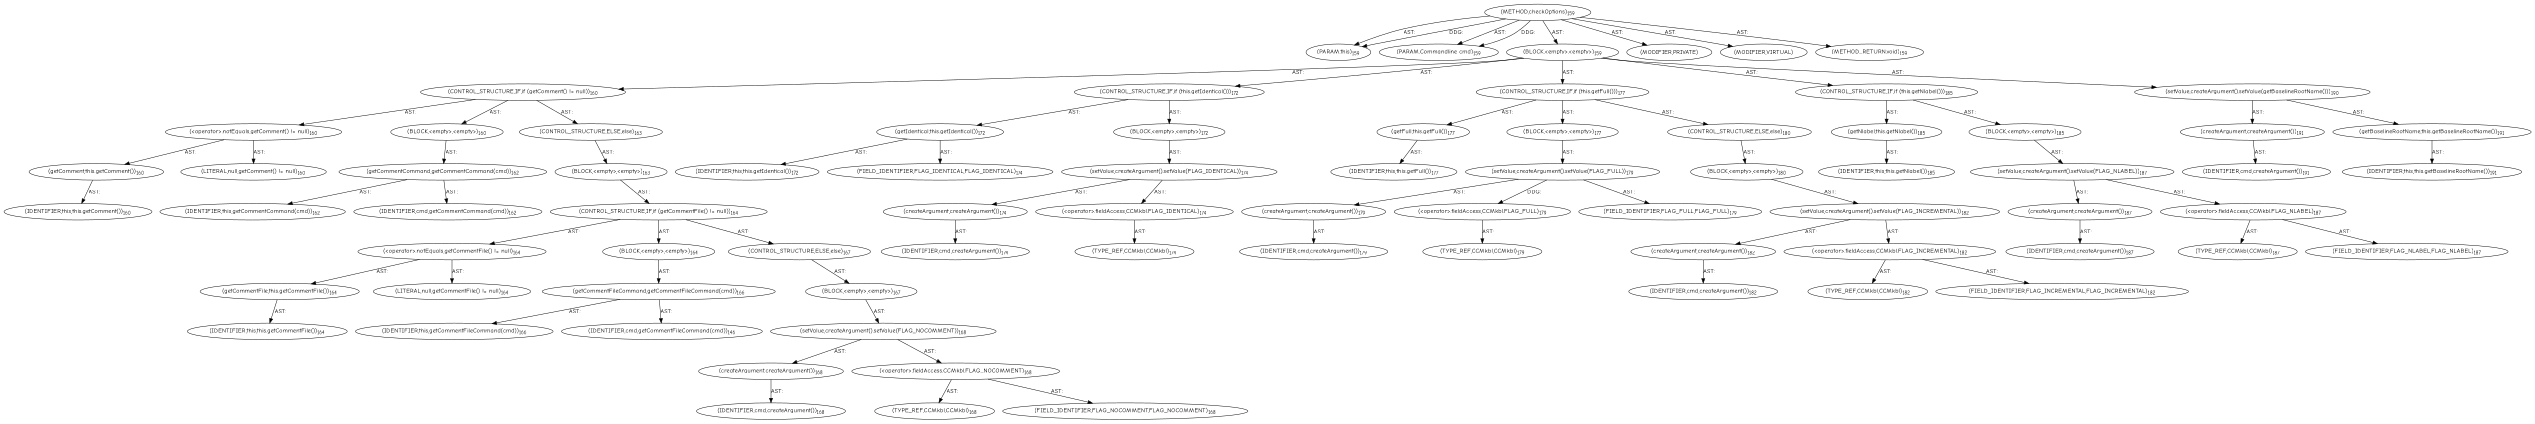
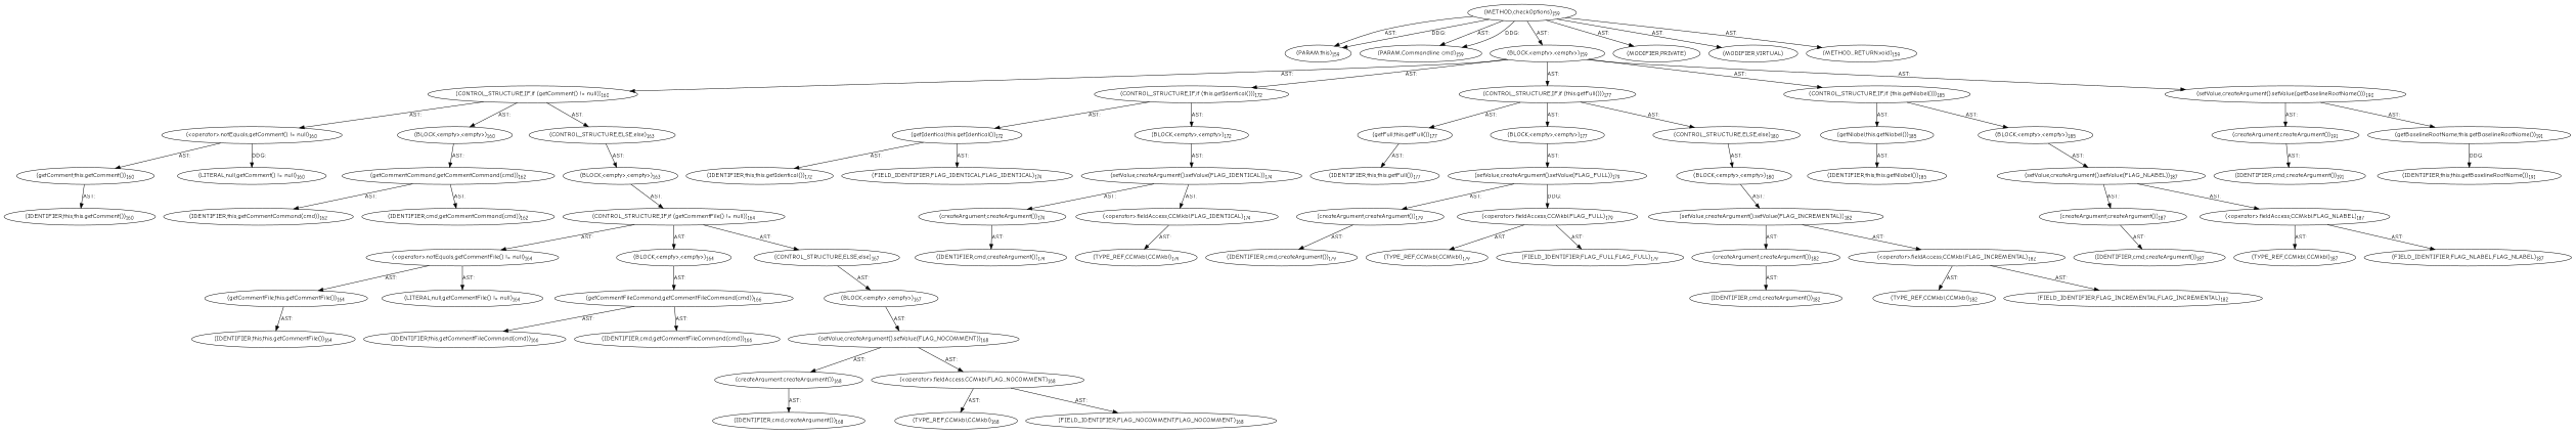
  digraph {
    fontname="Comic Neue"
    node [fontname="Comic Neue"]
    edge [fontname="Comic Neue"]
    n1 [label=<(METHOD,checkOptions)<SUB>159</SUB>>]
    n2 [label=<(PARAM,this)<SUB>159</SUB>>]
    n3 [label=<(PARAM,Commandline cmd)<SUB>159</SUB>>]
    n4 [label=<(BLOCK,&lt;empty&gt;,&lt;empty&gt;)<SUB>159</SUB>>]
    n5 [label=<(MODIFIER,PRIVATE)>]
    n6 [label=<(MODIFIER,VIRTUAL)>]
    n7 [label=<(METHOD_RETURN,void)<SUB>159</SUB>>]
    n8 [label=<(CONTROL_STRUCTURE,IF,if (getComment() != null))<SUB>160</SUB>>]
    n9 [label=<(CONTROL_STRUCTURE,IF,if (this.getIdentical()))<SUB>172</SUB>>]
    n10 [label=<(CONTROL_STRUCTURE,IF,if (this.getFull()))<SUB>177</SUB>>]
    n11 [label=<(CONTROL_STRUCTURE,IF,if (this.getNlabel()))<SUB>185</SUB>>]
    n12 [label=<(setValue,createArgument().setValue(getBaselineRootName()))<SUB>190</SUB>>]
    n13 [label=<(&lt;operator&gt;.notEquals,getComment() != null)<SUB>160</SUB>>]
    n14 [label=<(BLOCK,&lt;empty&gt;,&lt;empty&gt;)<SUB>160</SUB>>]
    n15 [label=<(CONTROL_STRUCTURE,ELSE,else)<SUB>163</SUB>>]
    n16 [label=<(getIdentical,this.getIdentical())<SUB>172</SUB>>]
    n17 [label=<(BLOCK,&lt;empty&gt;,&lt;empty&gt;)<SUB>172</SUB>>]
    n18 [label=<(getFull,this.getFull())<SUB>177</SUB>>]
    n19 [label=<(BLOCK,&lt;empty&gt;,&lt;empty&gt;)<SUB>177</SUB>>]
    n20 [label=<(CONTROL_STRUCTURE,ELSE,else)<SUB>180</SUB>>]
    n21 [label=<(getNlabel,this.getNlabel())<SUB>185</SUB>>]
    n22 [label=<(BLOCK,&lt;empty&gt;,&lt;empty&gt;)<SUB>185</SUB>>]
    n23 [label=<(createArgument,createArgument())<SUB>191</SUB>>]
    n24 [label=<(getBaselineRootName,this.getBaselineRootName())<SUB>191</SUB>>]
    n25 [label=<(getComment,this.getComment())<SUB>160</SUB>>]
    n26 [label=<(LITERAL,null,getComment() != null)<SUB>160</SUB>>]
    n27 [label=<(getCommentCommand,getCommentCommand(cmd))<SUB>162</SUB>>]
    n28 [label=<(BLOCK,&lt;empty&gt;,&lt;empty&gt;)<SUB>163</SUB>>]
    n29 [label=<(IDENTIFIER,this,this.getComment())<SUB>160</SUB>>]
    n30 [label=<(IDENTIFIER,this,getCommentCommand(cmd))<SUB>162</SUB>>]
    n31 [label=<(IDENTIFIER,cmd,getCommentCommand(cmd))<SUB>162</SUB>>]
    n32 [label=<(CONTROL_STRUCTURE,IF,if (getCommentFile() != null))<SUB>164</SUB>>]
    n33 [label=<(&lt;operator&gt;.notEquals,getCommentFile() != null)<SUB>164</SUB>>]
    n34 [label=<(BLOCK,&lt;empty&gt;,&lt;empty&gt;)<SUB>164</SUB>>]
    n35 [label=<(CONTROL_STRUCTURE,ELSE,else)<SUB>167</SUB>>]
    n36 [label=<(getCommentFile,this.getCommentFile())<SUB>164</SUB>>]
    n37 [label=<(LITERAL,null,getCommentFile() != null)<SUB>164</SUB>>]
    n38 [label=<(getCommentFileCommand,getCommentFileCommand(cmd))<SUB>166</SUB>>]
    n39 [label=<(BLOCK,&lt;empty&gt;,&lt;empty&gt;)<SUB>167</SUB>>]
    n40 [label=<(IDENTIFIER,this,this.getCommentFile())<SUB>164</SUB>>]
    n41 [label=<(IDENTIFIER,this,getCommentFileCommand(cmd))<SUB>166</SUB>>]
-   n42 [label=<(IDENTIFIER,cmd,getCommentFileCommand(cmd))<SUB>146</SUB>>]
+   n42 [label=<(IDENTIFIER,cmd,getCommentFileCommand(cmd))<SUB>166</SUB>>]
    n43 [label=<(setValue,createArgument().setValue(FLAG_NOCOMMENT))<SUB>168</SUB>>]
    n44 [label=<(createArgument,createArgument())<SUB>168</SUB>>]
    n45 [label=<(&lt;operator&gt;.fieldAccess,CCMkbl.FLAG_NOCOMMENT)<SUB>168</SUB>>]
    n46 [label=<(IDENTIFIER,cmd,createArgument())<SUB>168</SUB>>]
    n47 [label=<(TYPE_REF,CCMkbl,CCMkbl)<SUB>168</SUB>>]
    n48 [label=<(FIELD_IDENTIFIER,FLAG_NOCOMMENT,FLAG_NOCOMMENT)<SUB>168</SUB>>]
    n49 [label=<(IDENTIFIER,this,this.getIdentical())<SUB>172</SUB>>]
    n50 [label=<(FIELD_IDENTIFIER,FLAG_IDENTICAL,FLAG_IDENTICAL)<SUB>174</SUB>>]
    n51 [label=<(setValue,createArgument().setValue(FLAG_IDENTICAL))<SUB>174</SUB>>]
    n52 [label=<(createArgument,createArgument())<SUB>174</SUB>>]
    n53 [label=<(&lt;operator&gt;.fieldAccess,CCMkbl.FLAG_IDENTICAL)<SUB>174</SUB>>]
    n54 [label=<(IDENTIFIER,cmd,createArgument())<SUB>174</SUB>>]
    n55 [label=<(TYPE_REF,CCMkbl,CCMkbl)<SUB>174</SUB>>]
    n56 [label=<(IDENTIFIER,this,this.getFull())<SUB>177</SUB>>]
    n57 [label=<(setValue,createArgument().setValue(FLAG_FULL))<SUB>179</SUB>>]
    n58 [label=<(BLOCK,&lt;empty&gt;,&lt;empty&gt;)<SUB>180</SUB>>]
    n59 [label=<(createArgument,createArgument())<SUB>179</SUB>>]
    n60 [label=<(&lt;operator&gt;.fieldAccess,CCMkbl.FLAG_FULL)<SUB>179</SUB>>]
    n61 [label=<(IDENTIFIER,cmd,createArgument())<SUB>179</SUB>>]
    n62 [label=<(TYPE_REF,CCMkbl,CCMkbl)<SUB>179</SUB>>]
    n63 [label=<(FIELD_IDENTIFIER,FLAG_FULL,FLAG_FULL)<SUB>179</SUB>>]
    n64 [label=<(setValue,createArgument().setValue(FLAG_INCREMENTAL))<SUB>182</SUB>>]
    n65 [label=<(createArgument,createArgument())<SUB>182</SUB>>]
    n66 [label=<(&lt;operator&gt;.fieldAccess,CCMkbl.FLAG_INCREMENTAL)<SUB>182</SUB>>]
    n67 [label=<(IDENTIFIER,cmd,createArgument())<SUB>182</SUB>>]
    n68 [label=<(TYPE_REF,CCMkbl,CCMkbl)<SUB>182</SUB>>]
    n69 [label=<(FIELD_IDENTIFIER,FLAG_INCREMENTAL,FLAG_INCREMENTAL)<SUB>182</SUB>>]
    n70 [label=<(IDENTIFIER,this,this.getNlabel())<SUB>185</SUB>>]
    n71 [label=<(setValue,createArgument().setValue(FLAG_NLABEL))<SUB>187</SUB>>]
    n72 [label=<(createArgument,createArgument())<SUB>187</SUB>>]
    n73 [label=<(&lt;operator&gt;.fieldAccess,CCMkbl.FLAG_NLABEL)<SUB>187</SUB>>]
    n74 [label=<(IDENTIFIER,cmd,createArgument())<SUB>187</SUB>>]
    n75 [label=<(TYPE_REF,CCMkbl,CCMkbl)<SUB>187</SUB>>]
    n76 [label=<(FIELD_IDENTIFIER,FLAG_NLABEL,FLAG_NLABEL)<SUB>187</SUB>>]
    n77 [label=<(IDENTIFIER,cmd,createArgument())<SUB>191</SUB>>]
    n78 [label=<(IDENTIFIER,this,this.getBaselineRootName())<SUB>191</SUB>>]
    n1 -> n2 [label="AST: "]
    n1 -> n2 [label="DDG: "]
    n1 -> n3 [label="AST: "]
    n1 -> n3 [label="DDG: "]
    n1 -> n4 [label="AST: "]
    n1 -> n5 [label="AST: "]
    n1 -> n6 [label="AST: "]
    n1 -> n7 [label="AST: "]
    n4 -> n8 [label="AST: "]
    n4 -> n9 [label="AST: "]
    n4 -> n10 [label="AST: "]
    n4 -> n11 [label="AST: "]
    n4 -> n12 [label="AST: "]
    n8 -> n13 [label="AST: "]
    n8 -> n14 [label="AST: "]
    n8 -> n15 [label="AST: "]
    n9 -> n16 [label="AST: "]
    n9 -> n17 [label="AST: "]
    n10 -> n18 [label="AST: "]
    n10 -> n19 [label="AST: "]
    n10 -> n20 [label="AST: "]
    n11 -> n21 [label="AST: "]
    n11 -> n22 [label="AST: "]
    n12 -> n23 [label="AST: "]
    n12 -> n24 [label="AST: "]
    n13 -> n25 [label="AST: "]
-   n13 -> n26 [label="AST: "]
+   n13 -> n26 [label="DDG: "]
    n14 -> n27 [label="AST: "]
    n15 -> n28 [label="AST: "]
    n16 -> n49 [label="AST: "]
    n16 -> n50 [label="AST: "]
    n17 -> n51 [label="AST: "]
    n18 -> n56 [label="AST: "]
    n19 -> n57 [label="AST: "]
    n20 -> n58 [label="AST: "]
    n21 -> n70 [label="AST: "]
    n22 -> n71 [label="AST: "]
    n23 -> n77 [label="AST: "]
-   n24 -> n78 [label="AST: "]
+   n24 -> n78 [label="DDG: "]
    n25 -> n29 [label="AST: "]
    n27 -> n30 [label="AST: "]
    n27 -> n31 [label="AST: "]
    n28 -> n32 [label="AST: "]
    n32 -> n33 [label="AST: "]
    n32 -> n34 [label="AST: "]
    n32 -> n35 [label="AST: "]
    n33 -> n36 [label="AST: "]
    n33 -> n37 [label="AST: "]
    n34 -> n38 [label="AST: "]
    n35 -> n39 [label="AST: "]
    n36 -> n40 [label="AST: "]
    n38 -> n41 [label="AST: "]
    n38 -> n42 [label="AST: "]
    n39 -> n43 [label="AST: "]
    n43 -> n44 [label="AST: "]
    n43 -> n45 [label="AST: "]
    n44 -> n46 [label="AST: "]
    n45 -> n47 [label="AST: "]
    n45 -> n48 [label="AST: "]
    n51 -> n52 [label="AST: "]
    n51 -> n53 [label="AST: "]
    n52 -> n54 [label="AST: "]
    n53 -> n55 [label="AST: "]
    n57 -> n59 [label="AST: "]
    n57 -> n60 [label="DDG: "]
    n58 -> n64 [label="AST: "]
    n59 -> n61 [label="AST: "]
    n60 -> n62 [label="AST: "]
-   n57 -> n63 [label="AST: "]
+   n60 -> n63 [label="AST: "]
    n64 -> n65 [label="AST: "]
    n64 -> n66 [label="AST: "]
    n65 -> n67 [label="AST: "]
    n66 -> n68 [label="AST: "]
    n66 -> n69 [label="AST: "]
    n71 -> n72 [label="AST: "]
    n71 -> n73 [label="AST: "]
    n72 -> n74 [label="AST: "]
    n73 -> n75 [label="AST: "]
    n73 -> n76 [label="AST: "]
  }
